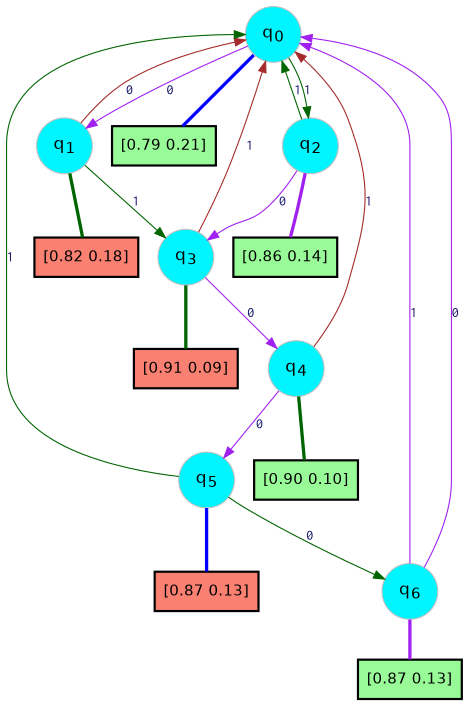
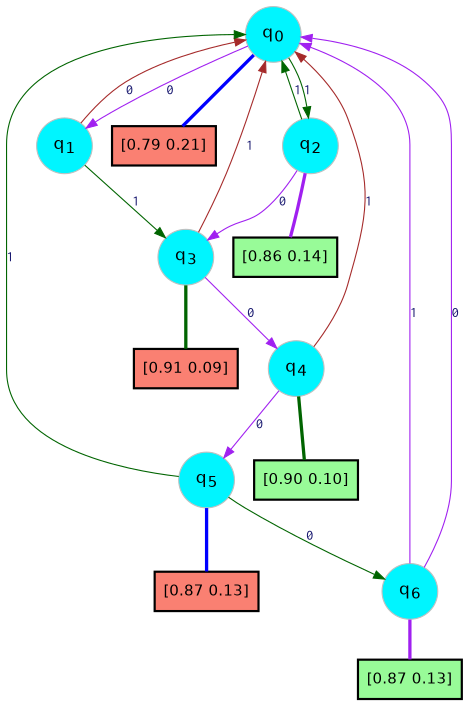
  digraph {
    rankdir=TD
    node [color=gray fillcolor=turquoise1 fontcolor=black fontname=Helvetica fontsize=16 fontweight=bold shape=circle style=filled]
    edge [arrowsize=1 color=purple fontcolor=midnightblue fontname=courier fontweight=bold penwidth=1 style=solid weight=20]
    n1 [label=<q<SUB>0</SUB>>]
    n2 [label=<q<SUB>1</SUB>>]
    n3 [label=<q<SUB>2</SUB>>]
-   n4 [color=black fillcolor=palegreen fontsize=14 label="[0.79 0.21]" penwidth=2 shape=box]
+   n4 [color=black fillcolor=salmon fontsize=14 label="[0.79 0.21]" penwidth=2 shape=box]
    n5 [label=<q<SUB>3</SUB>>]
-   n6 [color=black fillcolor=salmon fontsize=14 label="[0.82 0.18]" penwidth=2 shape=box]
    n7 [color=black fillcolor=palegreen fontsize=14 label="[0.86 0.14]" penwidth=2 shape=box]
    n8 [label=<q<SUB>4</SUB>>]
    n9 [color=black fillcolor=salmon fontsize=14 label="[0.91 0.09]" penwidth=2 shape=box]
    n10 [label=<q<SUB>5</SUB>>]
    n11 [color=black fillcolor=palegreen fontsize=14 label="[0.90 0.10]" penwidth=2 shape=box]
    n12 [label=<q<SUB>6</SUB>>]
    n13 [color=black fillcolor=salmon fontsize=14 label="[0.87 0.13]" penwidth=2 shape=box]
    n14 [color=black fillcolor=palegreen fontsize=14 label="[0.87 0.13]" penwidth=2 shape=box]
    n1 -> n2 [label=0]
    n1 -> n3 [color=darkgreen label=1]
    n1 -> n4 [arrowhead=none color=blue penwidth=3]
    n2 -> n1 [color=brown label=0]
    n2 -> n5 [color=darkgreen label=1]
-   n2 -> n6 [arrowhead=none color=darkgreen penwidth=3]
    n3 -> n1 [color=darkgreen label=1]
    n3 -> n5 [label=0]
    n3 -> n7 [arrowhead=none penwidth=3]
    n5 -> n1 [color=brown label=1]
    n5 -> n8 [label=0]
    n5 -> n9 [arrowhead=none color=darkgreen penwidth=3]
    n8 -> n1 [color=brown label=1]
    n8 -> n10 [label=0]
    n8 -> n11 [arrowhead=none color=darkgreen penwidth=3]
    n10 -> n1 [color=darkgreen label=1]
    n10 -> n12 [color=darkgreen label=0]
    n10 -> n13 [arrowhead=none color=blue penwidth=3]
    n12 -> n1 [label=0]
    n12 -> n1 [label=1]
    n12 -> n14 [arrowhead=none penwidth=3]
  }
